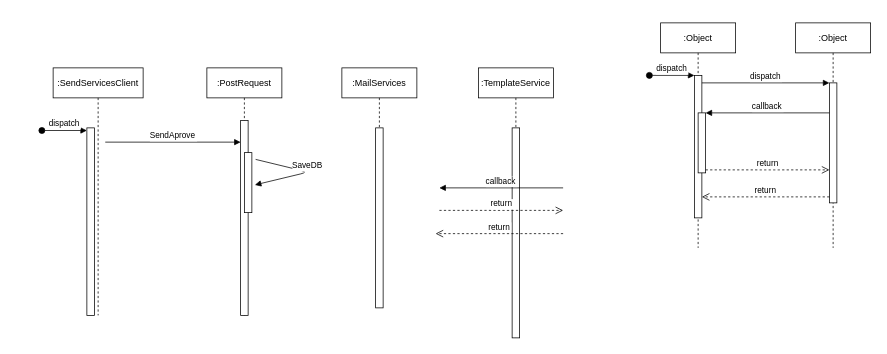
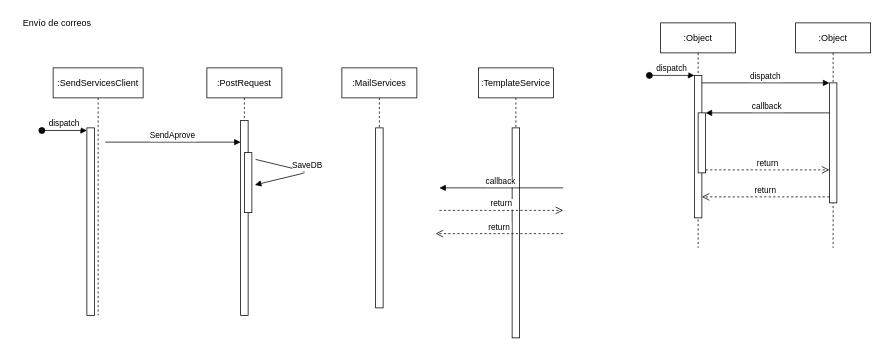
  <mxCell id="0" />
  <mxCell id="1" parent="0" />
  <mxCell id="2" value=":Object" style="shape=umlLifeline;perimeter=lifelinePerimeter;container=1;collapsible=0;recursiveResize=0;rounded=0;shadow=0;strokeWidth=1;" parent="1" vertex="1"><mxGeometry x="880" y="30" width="100" height="300" as="geometry" /></mxCell>
  <mxCell id="3" value="" style="points=[];perimeter=orthogonalPerimeter;rounded=0;shadow=0;strokeWidth=1;" parent="2" vertex="1"><mxGeometry x="45" y="70" width="10" height="190" as="geometry" /></mxCell>
  <mxCell id="4" value="dispatch" style="verticalAlign=bottom;startArrow=oval;endArrow=block;startSize=8;shadow=0;strokeWidth=1;" parent="2" target="3" edge="1"><mxGeometry relative="1" as="geometry"><mxPoint x="-15" y="70" as="sourcePoint" /></mxGeometry></mxCell>
  <mxCell id="5" value="" style="points=[];perimeter=orthogonalPerimeter;rounded=0;shadow=0;strokeWidth=1;" parent="2" vertex="1"><mxGeometry x="50" y="120" width="10" height="80" as="geometry" /></mxCell>
  <mxCell id="6" value=":Object" style="shape=umlLifeline;perimeter=lifelinePerimeter;container=1;collapsible=0;recursiveResize=0;rounded=0;shadow=0;strokeWidth=1;" parent="1" vertex="1"><mxGeometry x="1060" y="30" width="100" height="300" as="geometry" /></mxCell>
  <mxCell id="7" value="" style="points=[];perimeter=orthogonalPerimeter;rounded=0;shadow=0;strokeWidth=1;" parent="6" vertex="1"><mxGeometry x="45" y="80" width="10" height="160" as="geometry" /></mxCell>
  <mxCell id="8" value="return" style="verticalAlign=bottom;endArrow=open;dashed=1;endSize=8;exitX=0;exitY=0.95;shadow=0;strokeWidth=1;" parent="1" source="7" target="3" edge="1"><mxGeometry relative="1" as="geometry"><mxPoint x="1035" y="186" as="targetPoint" /></mxGeometry></mxCell>
  <mxCell id="9" value="dispatch" style="verticalAlign=bottom;endArrow=block;entryX=0;entryY=0;shadow=0;strokeWidth=1;" parent="1" source="3" target="7" edge="1"><mxGeometry relative="1" as="geometry"><mxPoint x="1035" y="110" as="sourcePoint" /></mxGeometry></mxCell>
  <mxCell id="10" value="callback" style="verticalAlign=bottom;endArrow=block;entryX=1;entryY=0;shadow=0;strokeWidth=1;" parent="1" source="7" target="5" edge="1"><mxGeometry relative="1" as="geometry"><mxPoint x="1000" y="150" as="sourcePoint" /></mxGeometry></mxCell>
  <mxCell id="11" value="return" style="verticalAlign=bottom;endArrow=open;dashed=1;endSize=8;exitX=1;exitY=0.95;shadow=0;strokeWidth=1;" parent="1" source="5" target="7" edge="1"><mxGeometry relative="1" as="geometry"><mxPoint x="1000" y="207" as="targetPoint" /></mxGeometry></mxCell>
  <mxCell id="12" value=":PostRequest" style="shape=umlLifeline;perimeter=lifelinePerimeter;container=1;collapsible=0;recursiveResize=0;rounded=0;shadow=0;strokeWidth=1;" parent="1" vertex="1"><mxGeometry x="275" y="90" width="100" height="330" as="geometry" /></mxCell>
  <mxCell id="13" value="" style="points=[];perimeter=orthogonalPerimeter;rounded=0;shadow=0;strokeWidth=1;" parent="12" vertex="1"><mxGeometry x="45" y="70" width="10" height="260" as="geometry" /></mxCell>
  <mxCell id="14" value="" style="points=[];perimeter=orthogonalPerimeter;rounded=0;shadow=0;strokeWidth=1;" parent="12" vertex="1"><mxGeometry x="50" y="113" width="10" height="80" as="geometry" /></mxCell>
  <mxCell id="15" value=":MailServices" style="shape=umlLifeline;perimeter=lifelinePerimeter;container=1;collapsible=0;recursiveResize=0;rounded=0;shadow=0;strokeWidth=1;" parent="1" vertex="1"><mxGeometry x="455" y="90" width="100" height="320" as="geometry" /></mxCell>
  <mxCell id="16" value="" style="points=[];perimeter=orthogonalPerimeter;rounded=0;shadow=0;strokeWidth=1;" parent="15" vertex="1"><mxGeometry x="45" y="80" width="10" height="240" as="geometry" /></mxCell>
+ <mxCell id="17" value="Envío de correos" style="text;html=1;resizable=0;autosize=1;align=center;verticalAlign=middle;points=[];fillColor=none;strokeColor=none;rounded=0;" parent="1" vertex="1"><mxGeometry x="20" y="20" width="110" height="20" as="geometry" /></mxCell>
  <mxCell id="18" value=":TemplateService" style="shape=umlLifeline;perimeter=lifelinePerimeter;container=1;collapsible=0;recursiveResize=0;rounded=0;shadow=0;strokeWidth=1;" parent="1" vertex="1"><mxGeometry x="637" y="90" width="100" height="360" as="geometry" /></mxCell>
  <mxCell id="19" value="" style="points=[];perimeter=orthogonalPerimeter;rounded=0;shadow=0;strokeWidth=1;" parent="18" vertex="1"><mxGeometry x="45" y="80" width="10" height="280" as="geometry" /></mxCell>
  <mxCell id="20" value="return" style="verticalAlign=bottom;endArrow=open;dashed=1;endSize=8;exitX=0;exitY=0.95;shadow=0;strokeWidth=1;" parent="18" edge="1"><mxGeometry relative="1" as="geometry"><mxPoint x="-57" y="221.0" as="targetPoint" /><mxPoint x="113" y="221.0" as="sourcePoint" /></mxGeometry></mxCell>
  <mxCell id="21" value="callback" style="verticalAlign=bottom;endArrow=block;entryX=1;entryY=0;shadow=0;strokeWidth=1;" parent="18" edge="1"><mxGeometry relative="1" as="geometry"><mxPoint x="113" y="160" as="sourcePoint" /><mxPoint x="-52" y="160" as="targetPoint" /></mxGeometry></mxCell>
  <mxCell id="22" value="return" style="verticalAlign=bottom;endArrow=open;dashed=1;endSize=8;exitX=1;exitY=0.95;shadow=0;strokeWidth=1;" parent="18" edge="1"><mxGeometry relative="1" as="geometry"><mxPoint x="113" y="190" as="targetPoint" /><mxPoint x="-52" y="190" as="sourcePoint" /></mxGeometry></mxCell>
  <mxCell id="23" value=":SendServicesClient" style="shape=umlLifeline;perimeter=lifelinePerimeter;container=1;collapsible=0;recursiveResize=0;rounded=0;shadow=0;strokeWidth=1;" parent="1" vertex="1"><mxGeometry x="70" y="90" width="120" height="330" as="geometry" /></mxCell>
  <mxCell id="24" value="" style="points=[];perimeter=orthogonalPerimeter;rounded=0;shadow=0;strokeWidth=1;" parent="23" vertex="1"><mxGeometry x="45" y="80" width="10" height="250" as="geometry" /></mxCell>
  <mxCell id="25" value="dispatch" style="verticalAlign=bottom;startArrow=oval;endArrow=block;startSize=8;shadow=0;strokeWidth=1;" parent="23" edge="1"><mxGeometry relative="1" as="geometry"><mxPoint x="-15" y="83.5" as="sourcePoint" /><mxPoint x="45" y="83.5" as="targetPoint" /></mxGeometry></mxCell>
  <mxCell id="26" value="SendAprove" style="verticalAlign=bottom;endArrow=block;shadow=0;strokeWidth=1;" parent="1" edge="1"><mxGeometry relative="1" as="geometry"><mxPoint x="139.5" y="189" as="sourcePoint" /><mxPoint x="320" y="189" as="targetPoint" /></mxGeometry></mxCell>
  <mxCell id="27" value="SaveDB" style="verticalAlign=bottom;endArrow=block;entryX=1.4;entryY=0.588;shadow=0;strokeWidth=1;entryDx=0;entryDy=0;entryPerimeter=0;exitX=1.5;exitY=0.163;exitDx=0;exitDy=0;exitPerimeter=0;" parent="1" edge="1"><mxGeometry relative="1" as="geometry"><mxPoint x="340" y="212.04" as="sourcePoint" /><mxPoint x="339" y="246.04" as="targetPoint" /><Array as="points"><mxPoint x="410" y="229" /></Array></mxGeometry></mxCell>
